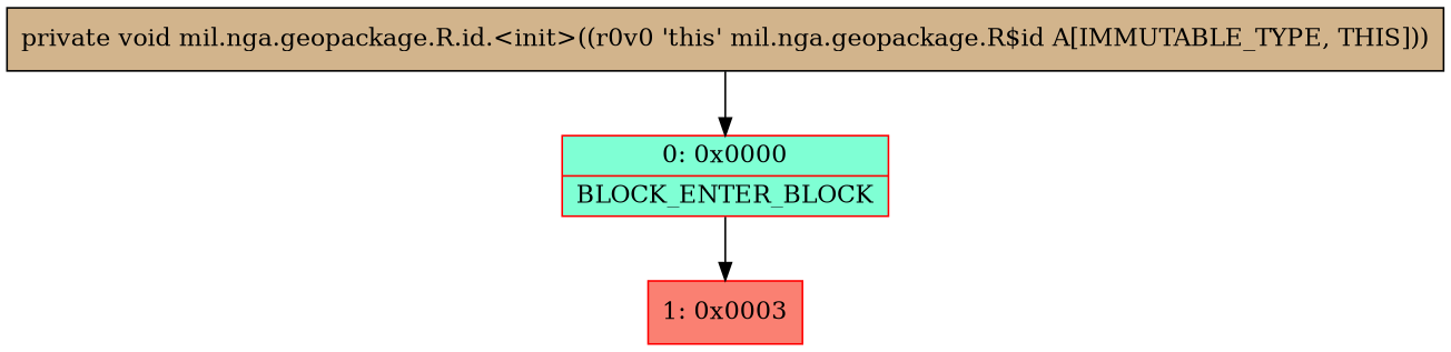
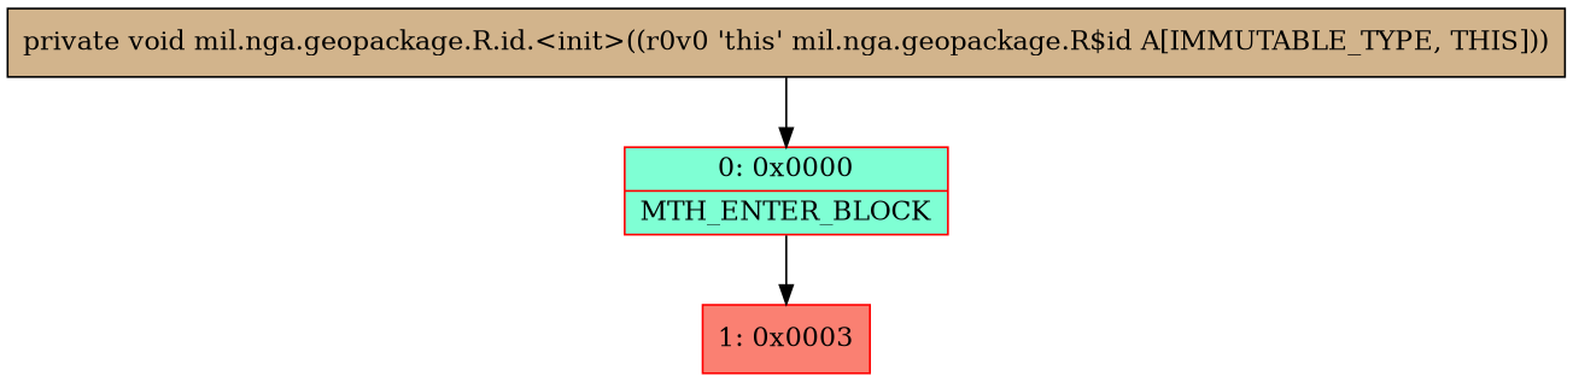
  digraph {
    node [color=red shape=record style=filled]
-   n1 [label="{0\:\ 0x0000|BLOCK_ENTER_BLOCK\l}" fillcolor=aquamarine]
+   n1 [label="{0\:\ 0x0000|MTH_ENTER_BLOCK\l}" fillcolor=aquamarine]
    n2 [label="{1\:\ 0x0003}" fillcolor=salmon]
    n3 [label="{private void mil.nga.geopackage.R.id.\<init\>((r0v0 'this' mil.nga.geopackage.R$id A[IMMUTABLE_TYPE, THIS])) }" fillcolor=tan color=""]
    subgraph cluster_1 {
      label="R(0)"
    }
    n1 -> n2
    n3 -> n1
  }
